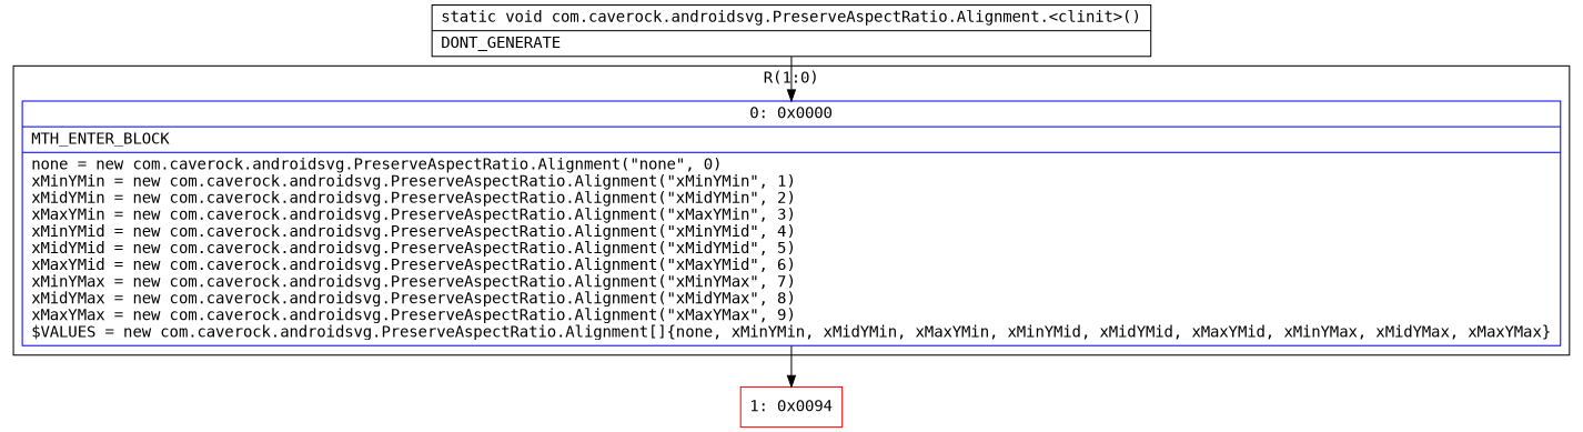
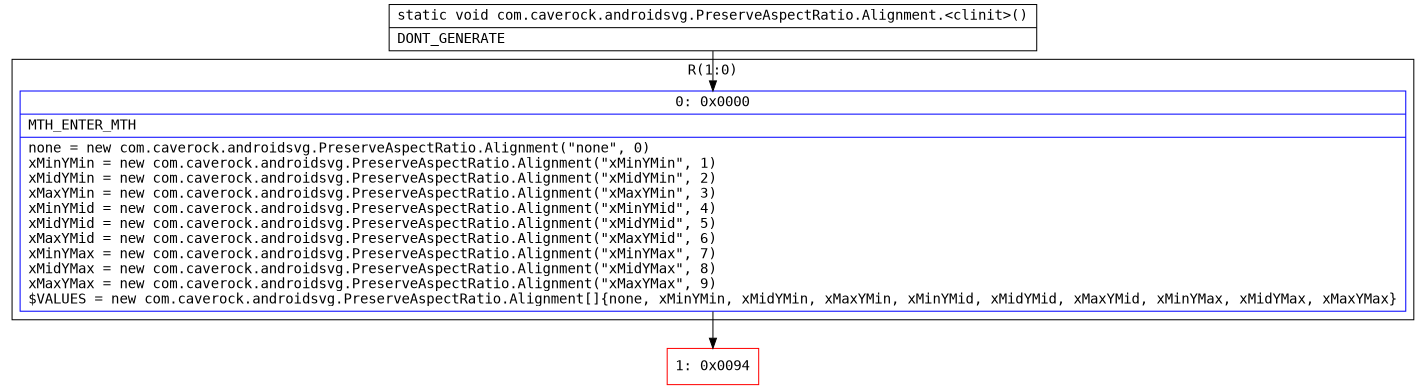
  digraph {
    fontname="DejaVu Sans Mono"
    node [shape=record fontname="DejaVu Sans Mono"]
    edge [fontname="DejaVu Sans Mono"]
-   n1 [color=blue label="{0\:\ 0x0000|MTH_ENTER_BLOCK\l|none = new com.caverock.androidsvg.PreserveAspectRatio.Alignment(\"none\", 0)\lxMinYMin = new com.caverock.androidsvg.PreserveAspectRatio.Alignment(\"xMinYMin\", 1)\lxMidYMin = new com.caverock.androidsvg.PreserveAspectRatio.Alignment(\"xMidYMin\", 2)\lxMaxYMin = new com.caverock.androidsvg.PreserveAspectRatio.Alignment(\"xMaxYMin\", 3)\lxMinYMid = new com.caverock.androidsvg.PreserveAspectRatio.Alignment(\"xMinYMid\", 4)\lxMidYMid = new com.caverock.androidsvg.PreserveAspectRatio.Alignment(\"xMidYMid\", 5)\lxMaxYMid = new com.caverock.androidsvg.PreserveAspectRatio.Alignment(\"xMaxYMid\", 6)\lxMinYMax = new com.caverock.androidsvg.PreserveAspectRatio.Alignment(\"xMinYMax\", 7)\lxMidYMax = new com.caverock.androidsvg.PreserveAspectRatio.Alignment(\"xMidYMax\", 8)\lxMaxYMax = new com.caverock.androidsvg.PreserveAspectRatio.Alignment(\"xMaxYMax\", 9)\l$VALUES = new com.caverock.androidsvg.PreserveAspectRatio.Alignment[]\{none, xMinYMin, xMidYMin, xMaxYMin, xMinYMid, xMidYMid, xMaxYMid, xMinYMax, xMidYMax, xMaxYMax\}\l}"]
+   n1 [color=blue label="{0\:\ 0x0000|MTH_ENTER_MTH\l|none = new com.caverock.androidsvg.PreserveAspectRatio.Alignment(\"none\", 0)\lxMinYMin = new com.caverock.androidsvg.PreserveAspectRatio.Alignment(\"xMinYMin\", 1)\lxMidYMin = new com.caverock.androidsvg.PreserveAspectRatio.Alignment(\"xMidYMin\", 2)\lxMaxYMin = new com.caverock.androidsvg.PreserveAspectRatio.Alignment(\"xMaxYMin\", 3)\lxMinYMid = new com.caverock.androidsvg.PreserveAspectRatio.Alignment(\"xMinYMid\", 4)\lxMidYMid = new com.caverock.androidsvg.PreserveAspectRatio.Alignment(\"xMidYMid\", 5)\lxMaxYMid = new com.caverock.androidsvg.PreserveAspectRatio.Alignment(\"xMaxYMid\", 6)\lxMinYMax = new com.caverock.androidsvg.PreserveAspectRatio.Alignment(\"xMinYMax\", 7)\lxMidYMax = new com.caverock.androidsvg.PreserveAspectRatio.Alignment(\"xMidYMax\", 8)\lxMaxYMax = new com.caverock.androidsvg.PreserveAspectRatio.Alignment(\"xMaxYMax\", 9)\l$VALUES = new com.caverock.androidsvg.PreserveAspectRatio.Alignment[]\{none, xMinYMin, xMidYMin, xMaxYMin, xMinYMid, xMidYMid, xMaxYMid, xMinYMax, xMidYMax, xMaxYMax\}\l}"]
    n2 [color=red label="{1\:\ 0x0094}"]
    n3 [label="{static void com.caverock.androidsvg.PreserveAspectRatio.Alignment.\<clinit\>()  | DONT_GENERATE\l}"]
    subgraph cluster_1 {
      label="R(1:0)"
      n1
    }
    n1 -> n2
    n3 -> n1
  }
